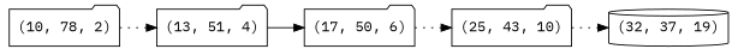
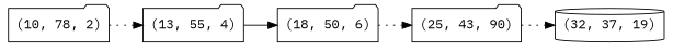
  digraph {
    fontname="IBM Plex Mono"
    rankdir=LR
    node [fontname="IBM Plex Mono" shape=folder]
    edge [fontname="IBM Plex Mono" style=dotted]
    n1 [label="(10, 78, 2)"]
-   "(13, 55, 4)" [label="(13, 51, 4)"]
-   "(18, 50, 6)" [label="(17, 50, 6)"]
-   "(25, 43, 10)"
+   "(13, 55, 4)"
+   "(18, 50, 6)"
+   "(25, 43, 10)" [label="(25, 43, 90)"]
    n5 [label="(32, 37, 19)" shape=cylinder]
    n1 -> "(13, 55, 4)"
    "(13, 55, 4)" -> "(18, 50, 6)" [style=solid]
    "(18, 50, 6)" -> "(25, 43, 10)"
    "(25, 43, 10)" -> n5
  }
